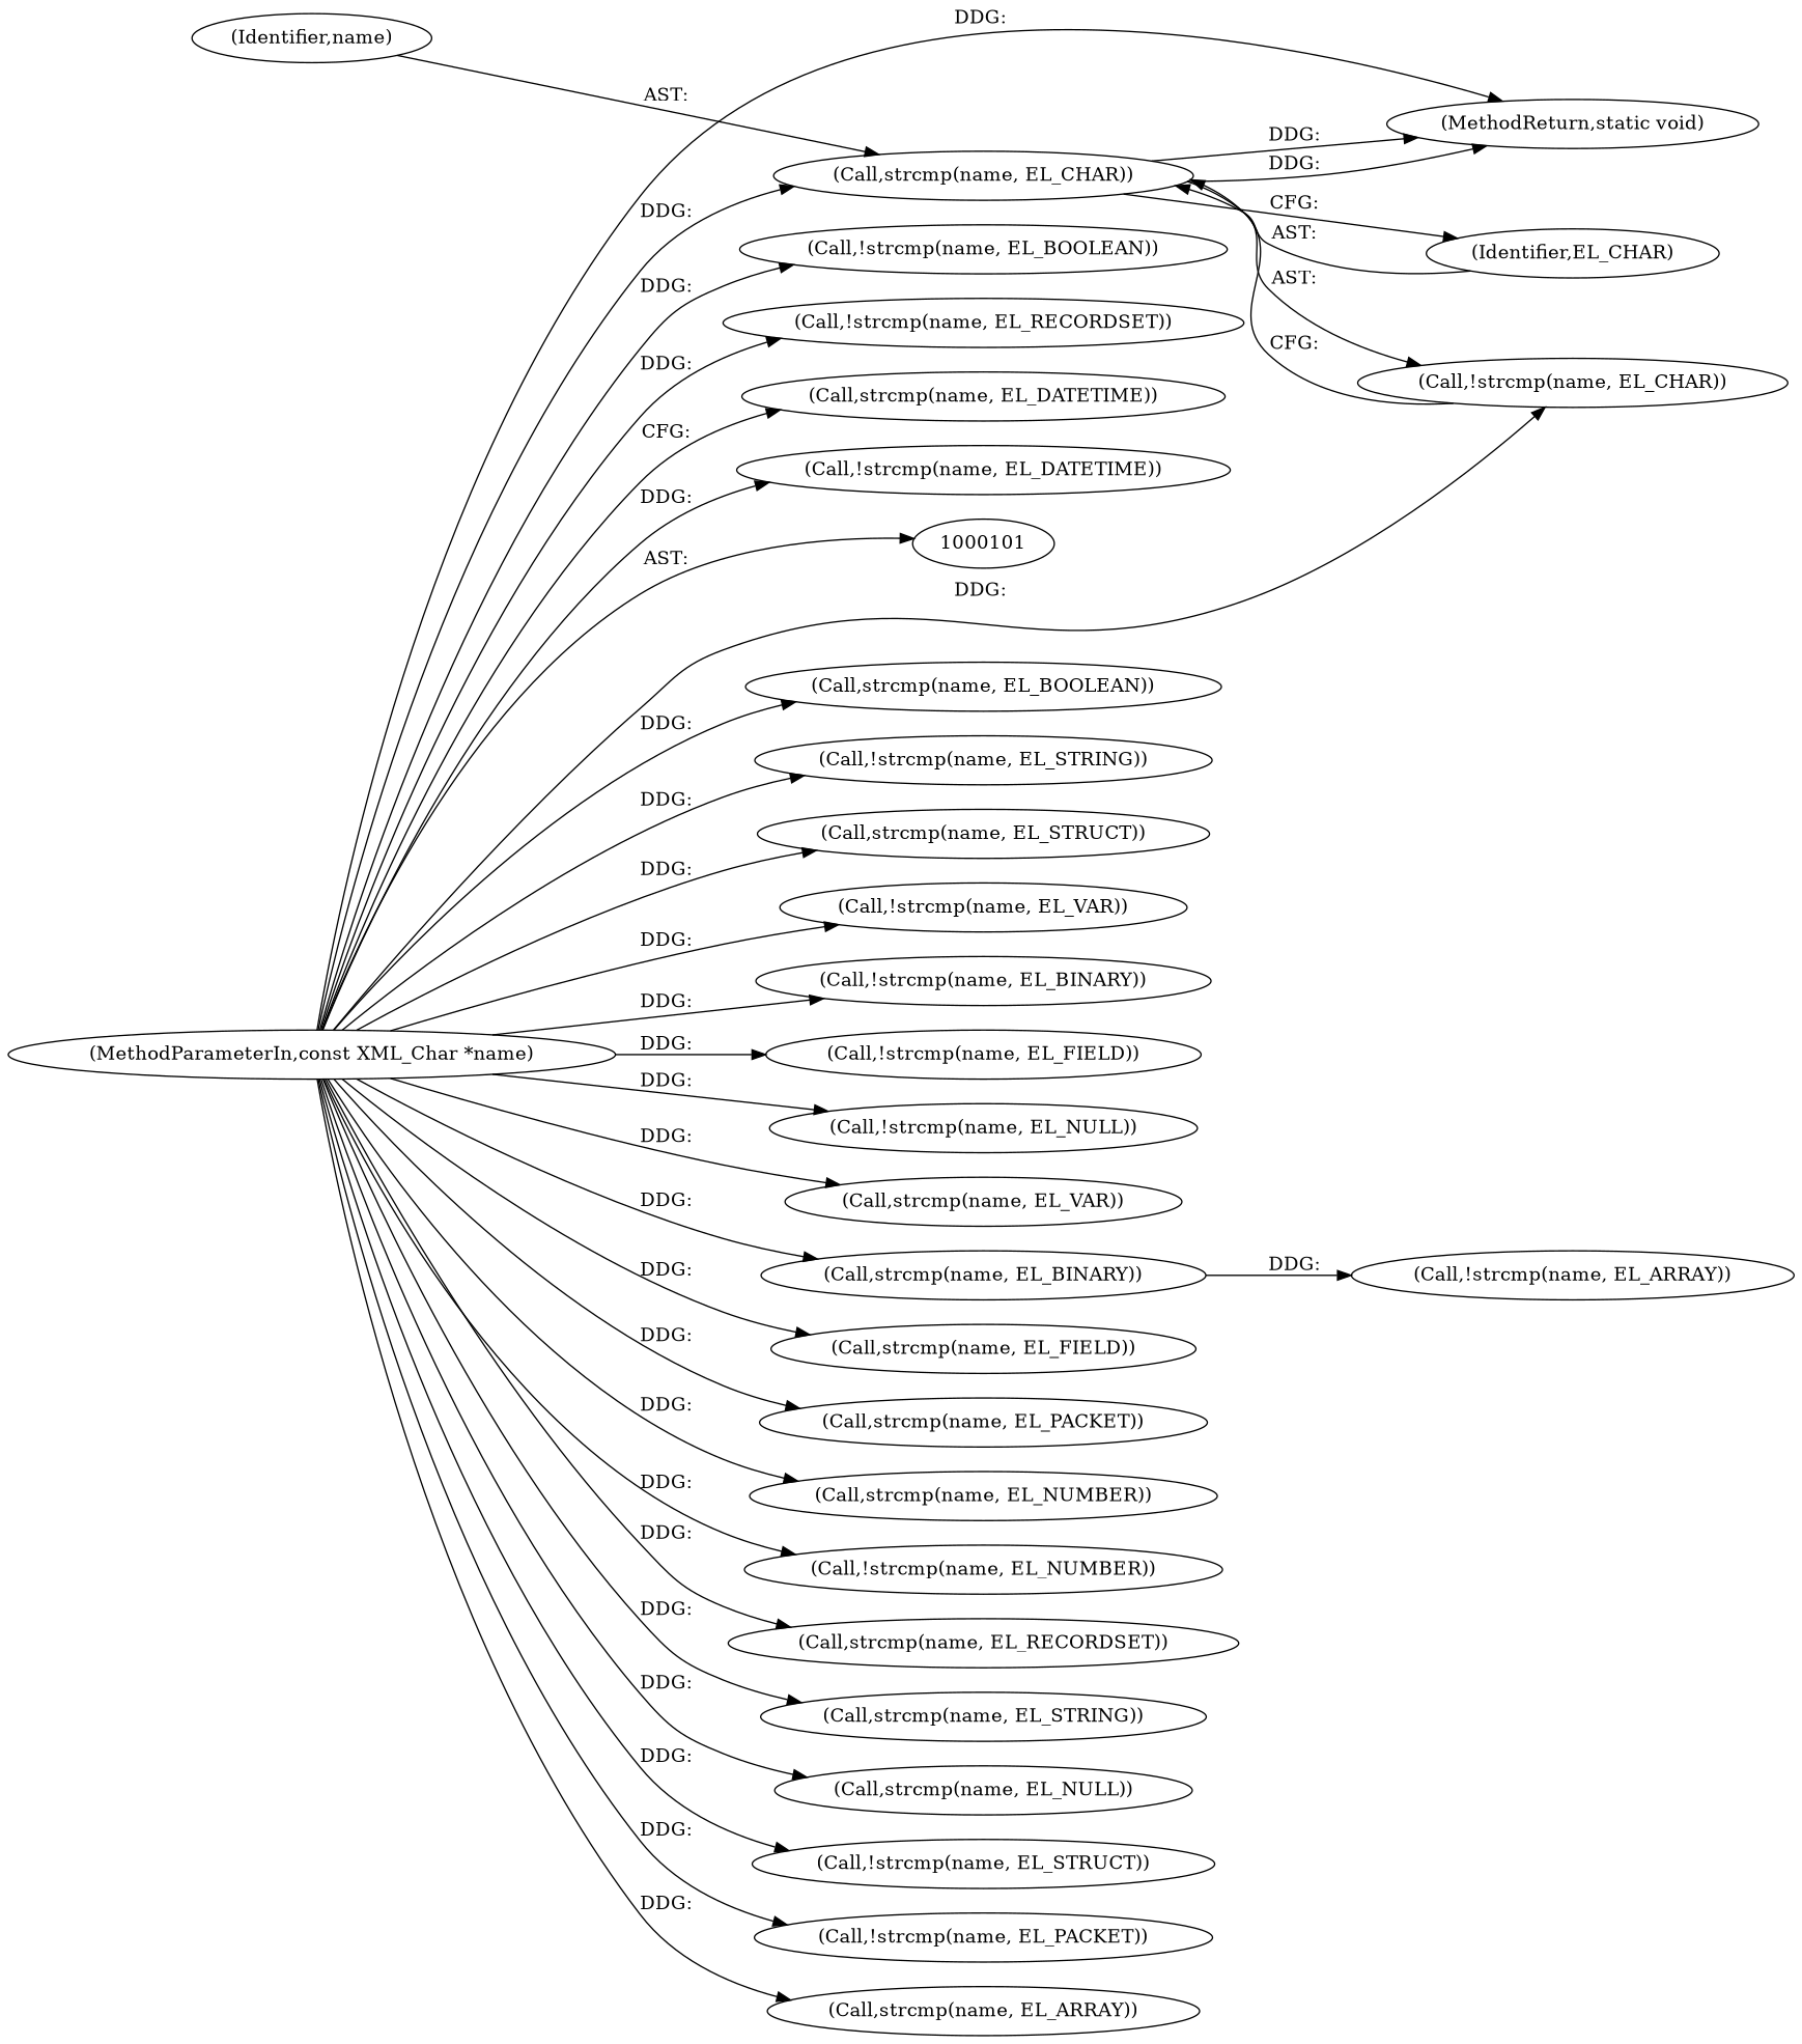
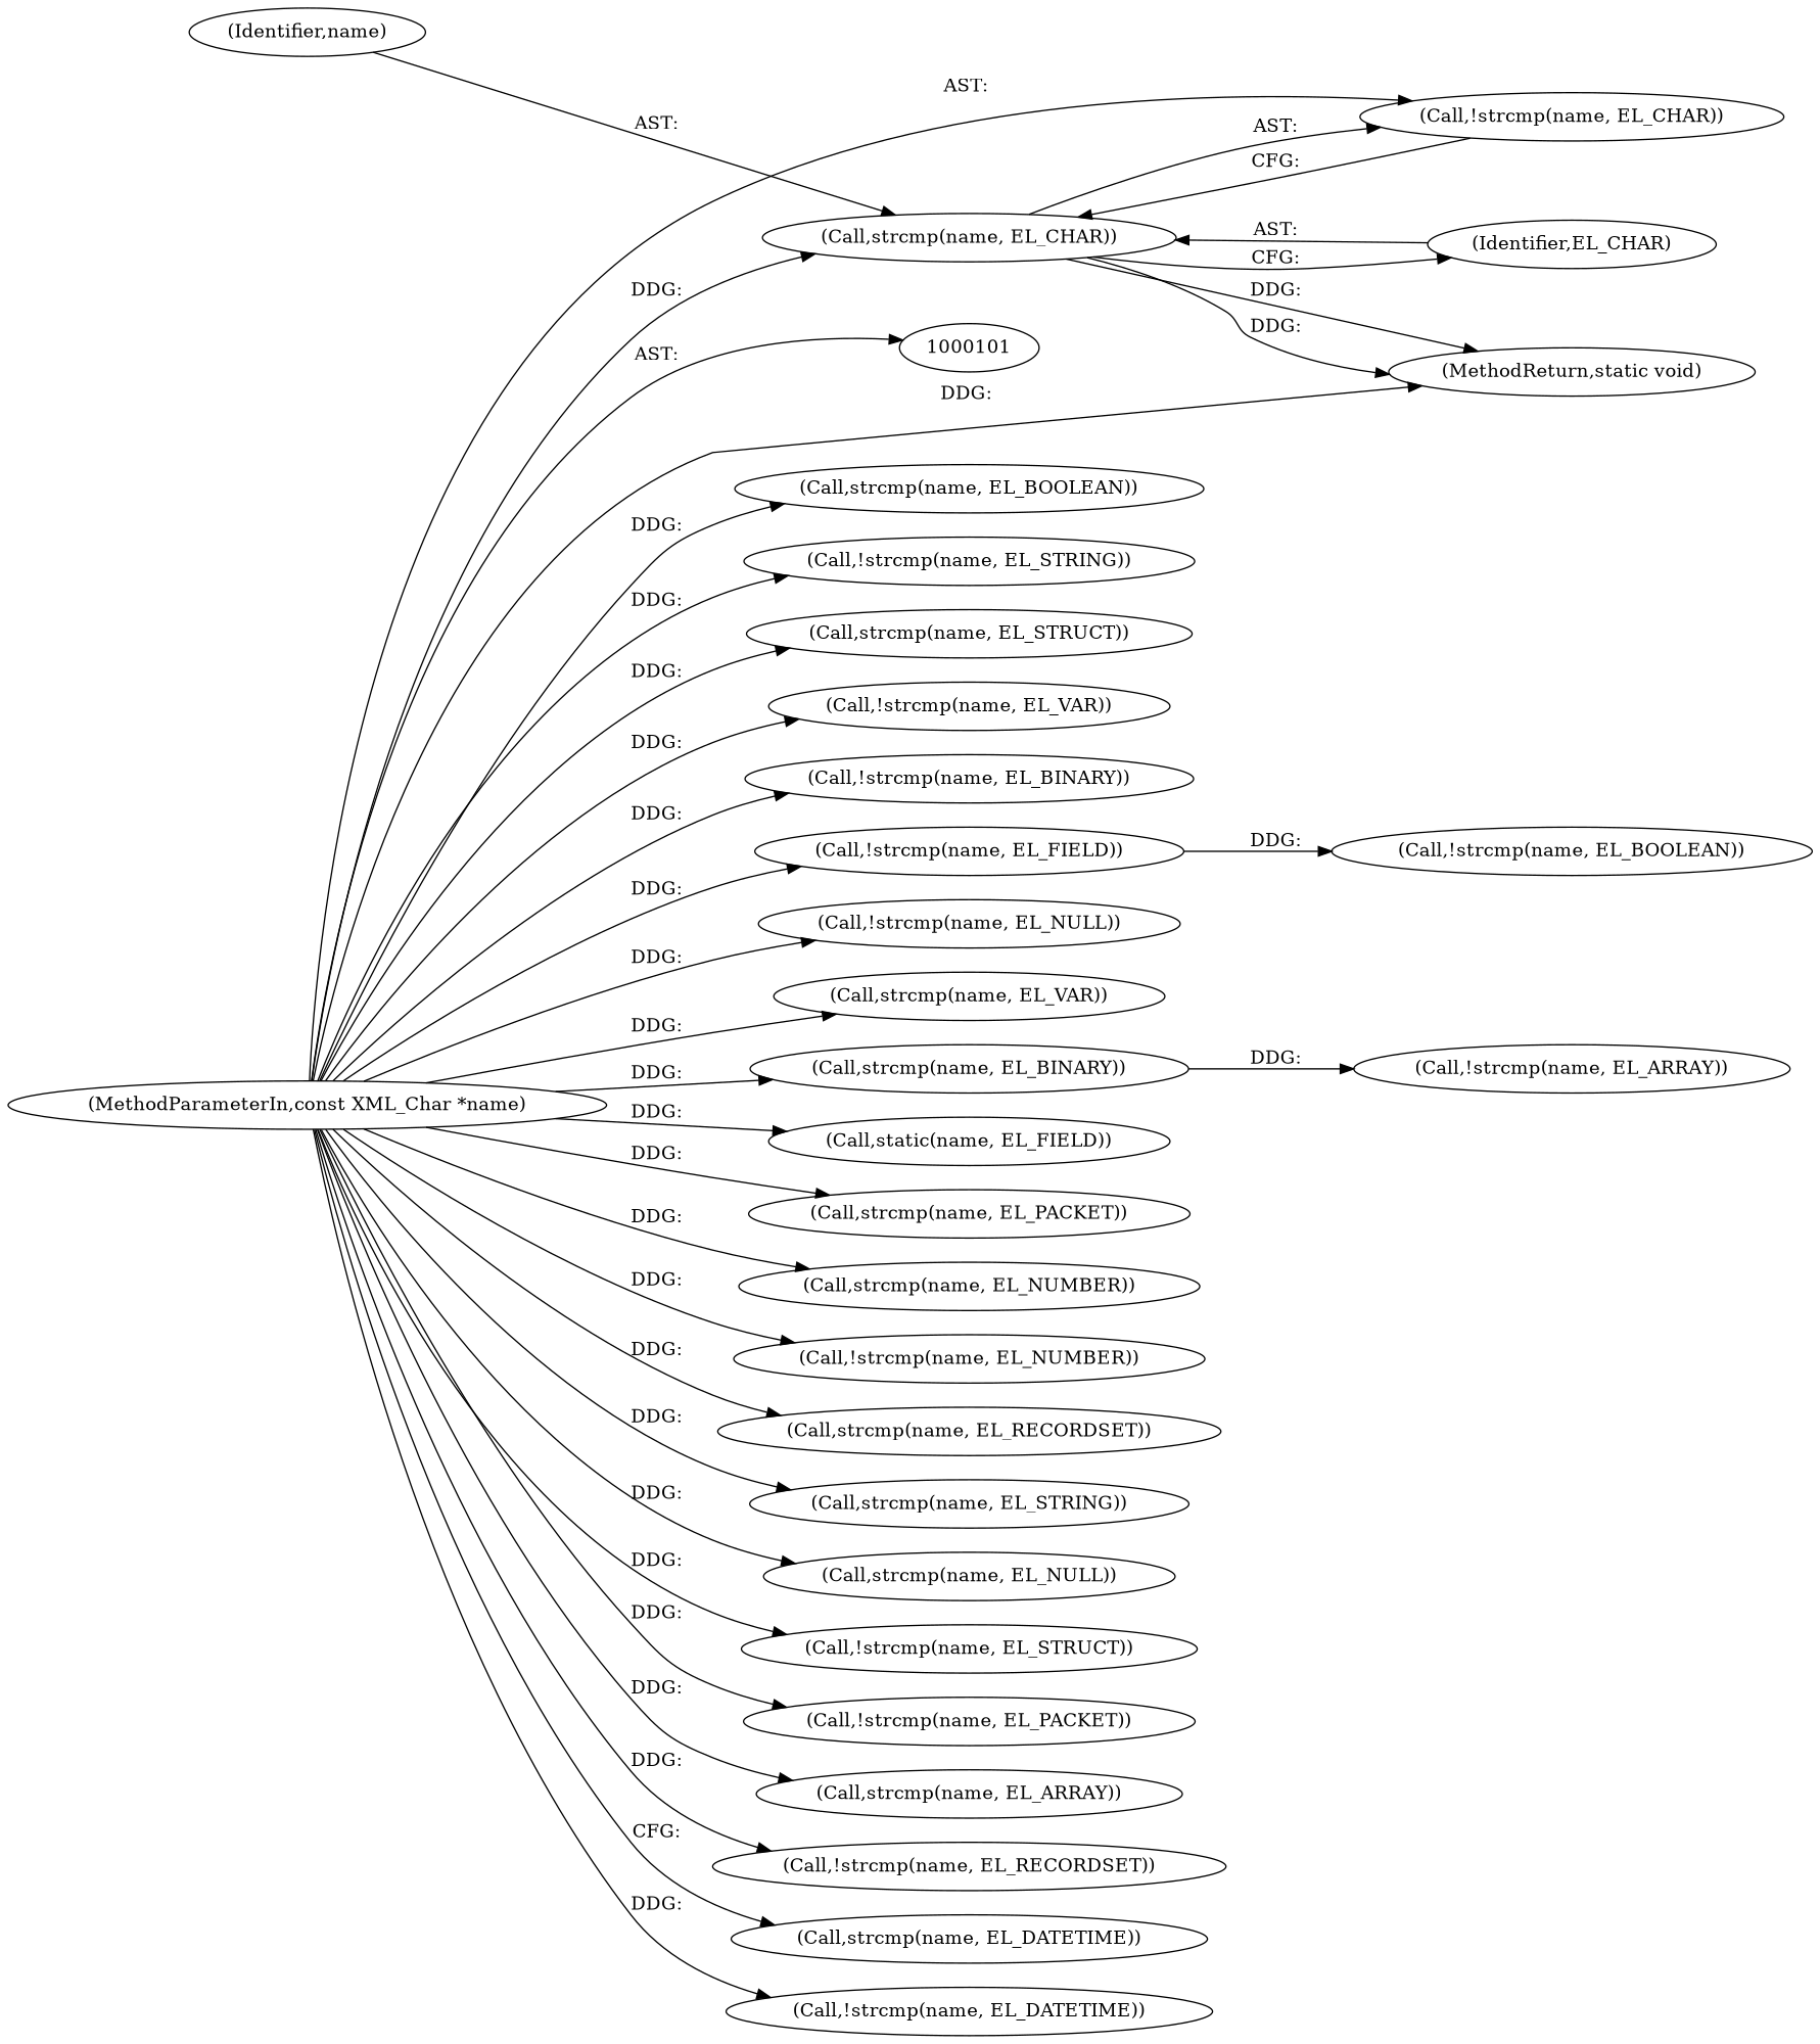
  digraph {
    rankdir=LR
    n1 [label="(Call,strcmp(name, EL_CHAR))"]
    n2 [label="(MethodReturn,static void)"]
    n3 [label="(Identifier,EL_CHAR)"]
    n4 [label="(Call,!strcmp(name, EL_CHAR))"]
    n5 [label="(MethodParameterIn,const XML_Char *name)"]
    n6 [label="(Call,strcmp(name, EL_BOOLEAN))"]
    n7 [label="(Call,!strcmp(name, EL_STRING))"]
    n8 [label="(Call,strcmp(name, EL_STRUCT))"]
    n9 [label="(Call,!strcmp(name, EL_VAR))"]
    n10 [label="(Call,!strcmp(name, EL_BINARY))"]
    n11 [label="(Call,!strcmp(name, EL_FIELD))"]
    n12 [label="(Call,!strcmp(name, EL_NULL))"]
    n13 [label="(Call,strcmp(name, EL_VAR))"]
    n14 [label="(Call,strcmp(name, EL_BINARY))"]
-   n15 [label="(Call,strcmp(name, EL_FIELD))"]
+   n15 [label="(Call,static(name, EL_FIELD))"]
    n16 [label="(Call,strcmp(name, EL_PACKET))"]
    n17 [label="(Call,strcmp(name, EL_NUMBER))"]
    n18 [label="(Call,!strcmp(name, EL_NUMBER))"]
    n19 [label="(Call,strcmp(name, EL_RECORDSET))"]
    n20 [label="(Call,strcmp(name, EL_STRING))"]
    n21 [label="(Call,strcmp(name, EL_NULL))"]
    n22 [label="(Call,!strcmp(name, EL_STRUCT))"]
    n23 [label="(Call,!strcmp(name, EL_PACKET))"]
    n24 [label="(Call,strcmp(name, EL_ARRAY))"]
    n25 [label="(Call,!strcmp(name, EL_BOOLEAN))"]
    n26 [label="(Call,!strcmp(name, EL_RECORDSET))"]
    n27 [label="(Call,strcmp(name, EL_DATETIME))"]
    n28 [label="(Call,!strcmp(name, EL_DATETIME))"]
    1000101
    n30 [label="(Call,!strcmp(name, EL_ARRAY))"]
    n31 [label="(Identifier,name)"]
    n1 -> n2 [label="DDG: "]
    n1 -> n2 [label="DDG: "]
    n1 -> n3 [label="CFG: "]
    n1 -> n4 [label="AST: "]
    n3 -> n1 [label="AST: "]
    n4 -> n1 [label="CFG: "]
    n5 -> n1 [label="DDG: "]
    n5 -> n2 [label="DDG: "]
-   n5 -> n4 [label="DDG: "]
+   n5 -> n4 [label="AST: "]
    n5 -> n6 [label="DDG: "]
    n5 -> n7 [label="DDG: "]
    n5 -> n8 [label="DDG: "]
    n5 -> n9 [label="DDG: "]
    n5 -> n10 [label="DDG: "]
    n5 -> n11 [label="DDG: "]
    n5 -> n12 [label="DDG: "]
    n5 -> n13 [label="DDG: "]
    n5 -> n14 [label="DDG: "]
    n5 -> n15 [label="DDG: "]
    n5 -> n16 [label="DDG: "]
    n5 -> n17 [label="DDG: "]
    n5 -> n18 [label="DDG: "]
    n5 -> n19 [label="DDG: "]
    n5 -> n20 [label="DDG: "]
    n5 -> n21 [label="DDG: "]
    n5 -> n22 [label="DDG: "]
    n5 -> n23 [label="DDG: "]
    n5 -> n24 [label="DDG: "]
-   n5 -> n25 [label="DDG: "]
+   n11 -> n25 [label="DDG: "]
    n5 -> n26 [label="DDG: "]
    n5 -> n27 [label="CFG: "]
    n5 -> n28 [label="DDG: "]
    n5 -> 1000101 [label="AST: "]
    n14 -> n30 [label="DDG: "]
    n31 -> n1 [label="AST: "]
  }
